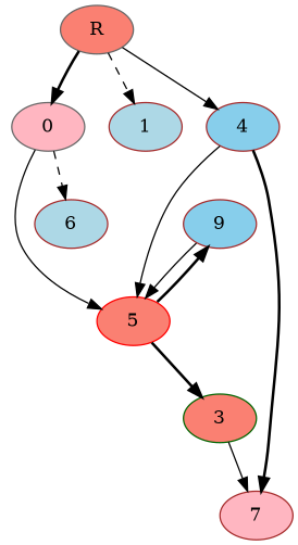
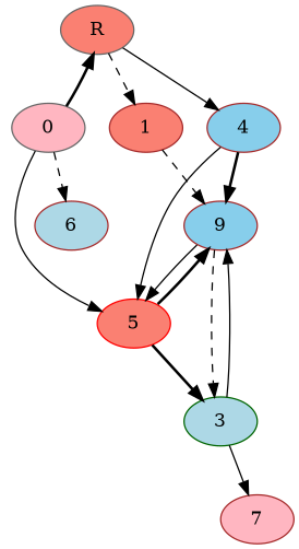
  digraph {
    node [color=brown fillcolor=salmon style=filled]
    edge [style=solid]
    n1 [fillcolor=skyblue label=9]
-   1 [fillcolor=lightblue]
+   1
    5 [color=red]
-   3 [color=darkgreen]
+   3 [color=darkgreen fillcolor=lightblue]
    n5 [color=gray40 fillcolor=lightpink label=0]
    6 [fillcolor=lightblue]
    7 [fillcolor=lightpink]
    4 [fillcolor=skyblue]
    R [color=gray40]
    n1 -> 5
+   n1 -> 3 [style=dashed]
+   1 -> n1 [style=dashed]
    5 -> n1 [style=bold]
    5 -> 3 [style=bold]
+   3 -> n1
    3 -> 7
    n5 -> 5
    n5 -> 6 [style=dashed]
    4 -> 5
-   4 -> 7 [style=bold]
+   4 -> n1 [style=bold]
    R -> 1 [style=dashed]
-   R -> n5 [style=bold]
+   n5 -> R [style=bold]
    R -> 4
  }
